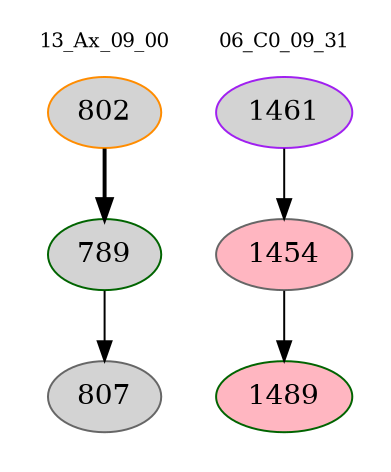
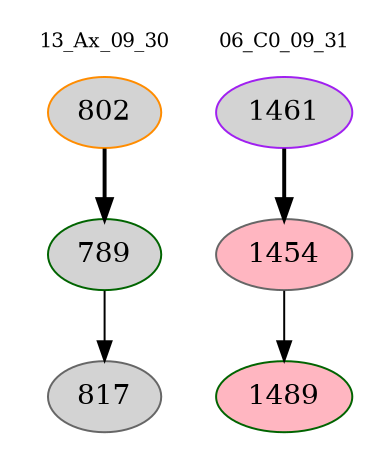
  digraph {
    node [color=darkgreen fillcolor=lightgrey style=filled]
    edge [color=black style=bold]
    n1 [color=darkorange label=802]
    n2 [label=789]
-   n3 [color=gray40 label=807]
+   n3 [color=gray40 label=817]
    n4 [color=purple label=1461]
    n5 [color=gray40 fillcolor=lightpink label=1454]
    n6 [fillcolor=lightpink label=1489]
    subgraph cluster_1 {
      color=white
      fontsize=10
-     label="13_Ax_09_00"
+     label="13_Ax_09_30"
      n1
      n2
      n3
    }
    subgraph cluster_2 {
      color=white
      fontsize=10
      label="06_C0_09_31"
      n4
      n5
      n6
    }
    n1 -> n2
    n2 -> n3 [style=solid]
-   n4 -> n5 [style=solid]
+   n4 -> n5
    n5 -> n6 [style=solid]
  }
